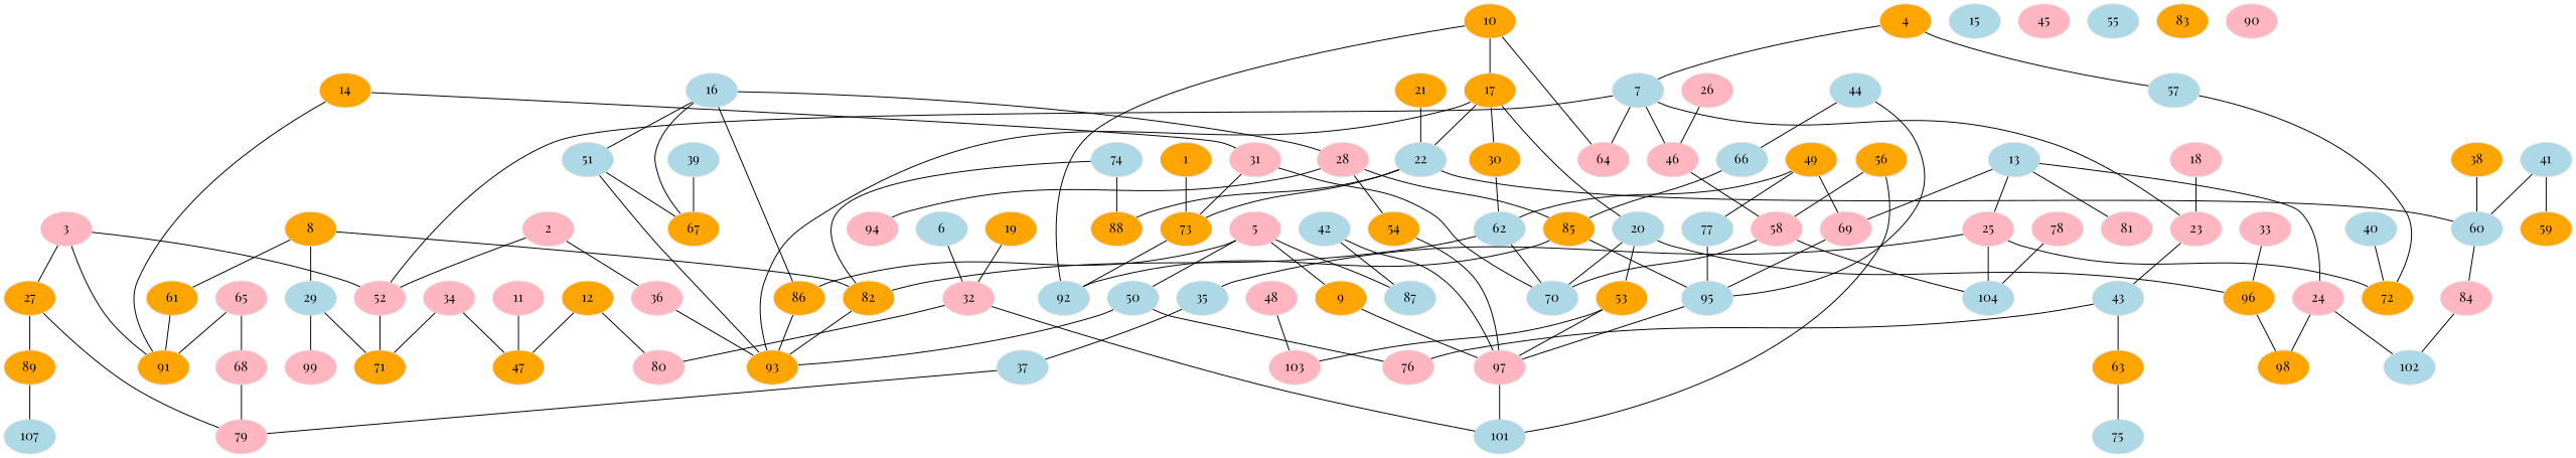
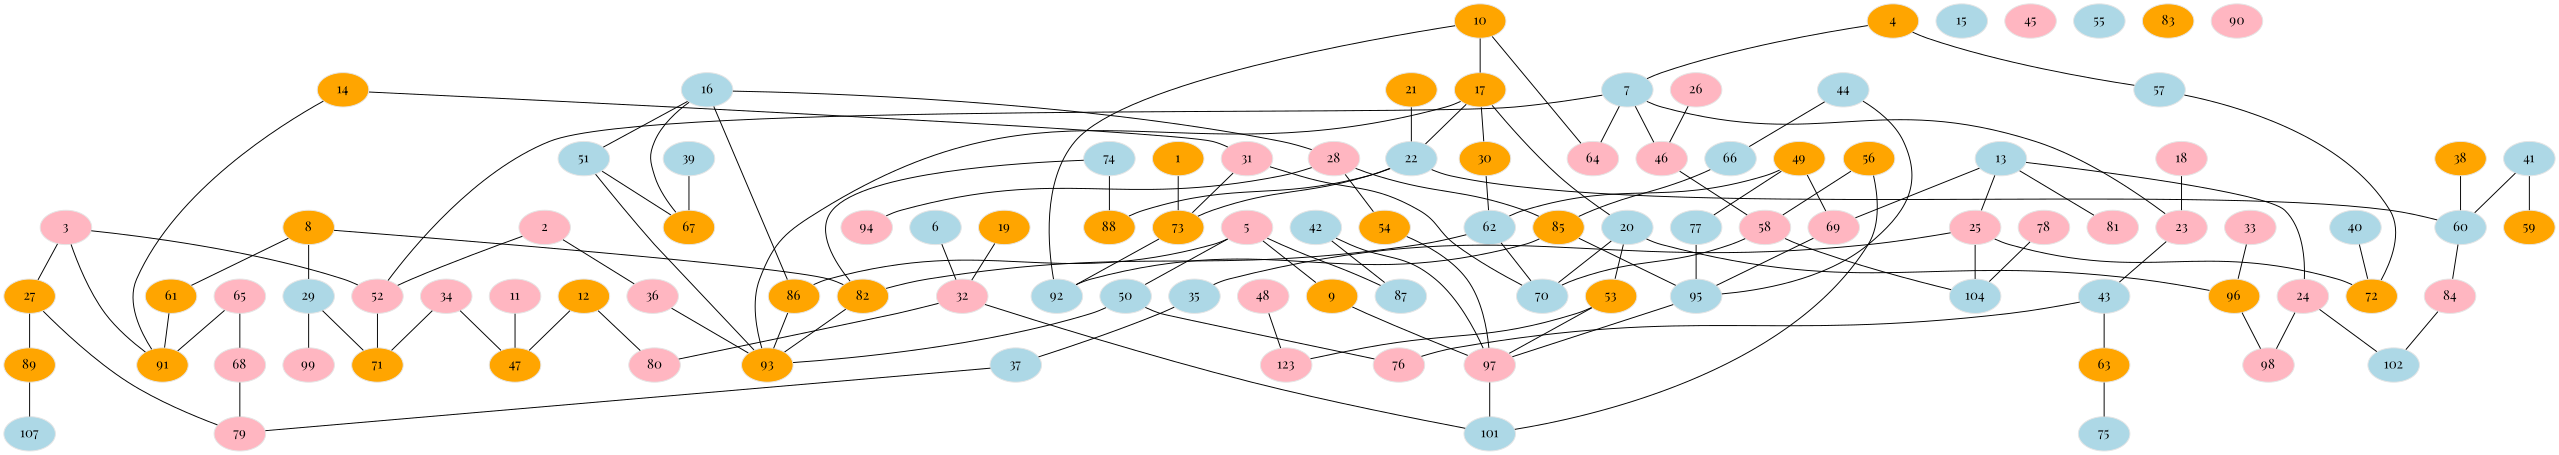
  graph {
    fontname="Playfair Display"
    node [color=gray90 fillcolor=lightpink fontname="Playfair Display" style=filled]
    edge [fontname="Playfair Display"]
    1 [fillcolor=orange]
    73 [fillcolor=orange]
    92 [fillcolor=lightblue]
    2
    36
    52
    93 [fillcolor=orange]
    71 [fillcolor=orange]
    3
    27 [fillcolor=orange]
    91 [fillcolor=orange]
    79
    89 [fillcolor=orange]
    4 [fillcolor=orange]
    7 [fillcolor=lightblue]
    57 [fillcolor=lightblue]
    23
    46
    64
    72 [fillcolor=orange]
    9 [fillcolor=orange]
    5
    50 [fillcolor=lightblue]
    86 [fillcolor=orange]
    87 [fillcolor=lightblue]
    97
    76
    6 [fillcolor=lightblue]
    32
    80
    101 [fillcolor=lightblue]
    43 [fillcolor=lightblue]
    58
    8 [fillcolor=orange]
    29 [fillcolor=lightblue]
    61 [fillcolor=orange]
    82 [fillcolor=orange]
    99
    10 [fillcolor=orange]
    17 [fillcolor=orange]
    20 [fillcolor=lightblue]
    22 [fillcolor=lightblue]
    30 [fillcolor=orange]
    47 [fillcolor=orange]
    11
    12 [fillcolor=orange]
    13 [fillcolor=lightblue]
    24
    25
    69
    81
-   98 [fillcolor=orange]
+   98
    102 [fillcolor=lightblue]
    35 [fillcolor=lightblue]
    104 [fillcolor=lightblue]
    95 [fillcolor=lightblue]
    14 [fillcolor=orange]
    31
    70 [fillcolor=lightblue]
    15 [fillcolor=lightblue]
    16 [fillcolor=lightblue]
    28
    51 [fillcolor=lightblue]
    67 [fillcolor=orange]
    54 [fillcolor=orange]
    85 [fillcolor=orange]
    94
    53 [fillcolor=orange]
    96 [fillcolor=orange]
    60 [fillcolor=lightblue]
    88 [fillcolor=orange]
    62 [fillcolor=lightblue]
    18
    19 [fillcolor=orange]
-   103
+   103 [label=123]
    21 [fillcolor=orange]
    84
    63 [fillcolor=orange]
    37 [fillcolor=lightblue]
    26
    n81 [fillcolor=lightblue label=107]
    33
    34
    38 [fillcolor=orange]
    39 [fillcolor=lightblue]
    40 [fillcolor=lightblue]
    41 [fillcolor=lightblue]
    59 [fillcolor=orange]
    42 [fillcolor=lightblue]
    75 [fillcolor=lightblue]
    44 [fillcolor=lightblue]
    66 [fillcolor=lightblue]
    45
    48
    49 [fillcolor=orange]
    77 [fillcolor=lightblue]
    55 [fillcolor=lightblue]
    56 [fillcolor=orange]
    65
    68
    74 [fillcolor=lightblue]
    78
    83 [fillcolor=orange]
    90
    1 -- 73
    73 -- 92
    2 -- 36
    2 -- 52
    36 -- 93
    52 -- 71
    3 -- 52
    3 -- 27
    3 -- 91
    27 -- 79
    27 -- 89
    89 -- n81
    4 -- 7
    4 -- 57
    7 -- 52
    7 -- 23
    7 -- 46
    7 -- 64
    57 -- 72
    23 -- 43
    46 -- 58
    9 -- 97
    5 -- 9
    5 -- 50
    5 -- 86
    5 -- 87
    50 -- 93
    50 -- 76
    86 -- 93
    97 -- 101
    6 -- 32
    32 -- 80
    32 -- 101
    43 -- 76
    43 -- 63
    58 -- 104
    58 -- 70
    8 -- 29
    8 -- 61
    8 -- 82
    29 -- 71
    29 -- 99
    61 -- 91
    82 -- 93
    10 -- 92
    10 -- 64
    10 -- 17
    17 -- 93
    17 -- 20
    17 -- 22
    17 -- 30
    20 -- 70
    20 -- 53
    20 -- 96
    22 -- 73
    22 -- 60
    22 -- 88
    30 -- 62
    11 -- 47
    12 -- 80
    12 -- 47
    13 -- 24
    13 -- 25
    13 -- 69
    13 -- 81
    24 -- 98
    24 -- 102
    25 -- 72
    25 -- 35
    25 -- 104
    69 -- 95
    35 -- 37
    95 -- 97
    14 -- 91
    14 -- 31
    31 -- 73
    31 -- 70
    16 -- 86
    16 -- 28
    16 -- 51
    16 -- 67
    28 -- 54
    28 -- 85
    28 -- 94
    51 -- 93
    51 -- 67
    54 -- 97
    85 -- 92
    85 -- 95
    53 -- 97
    53 -- 103
    96 -- 98
    60 -- 84
    62 -- 82
    62 -- 70
    18 -- 23
    19 -- 32
    21 -- 22
    84 -- 102
    63 -- 75
    37 -- 79
    26 -- 46
    33 -- 96
    34 -- 71
    34 -- 47
    38 -- 60
    39 -- 67
    40 -- 72
    41 -- 60
    41 -- 59
    42 -- 87
    42 -- 97
    44 -- 95
    44 -- 66
    66 -- 85
    48 -- 103
    49 -- 69
    49 -- 62
    49 -- 77
    77 -- 95
    56 -- 101
    56 -- 58
    65 -- 91
    65 -- 68
    68 -- 79
    74 -- 82
    74 -- 88
    78 -- 104
  }
